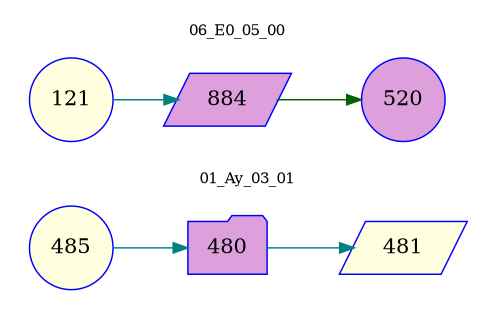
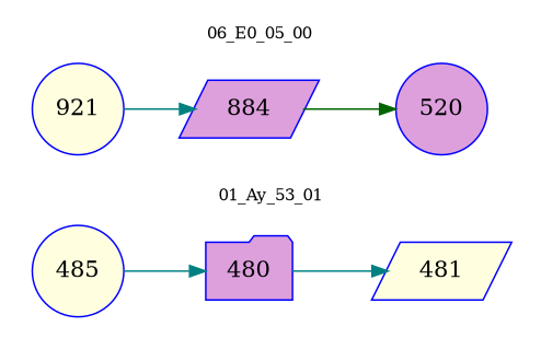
  digraph {
    rankdir=LR
    node [color=blue fillcolor=lightyellow shape=circle style=filled]
    edge [color=teal]
    n1 [label=485]
    n2 [fillcolor=plum label=480 shape=folder]
    n3 [label=481 shape=parallelogram]
-   n4 [label=121]
+   n4 [label=921]
    n5 [fillcolor=plum label=884 shape=parallelogram]
    n6 [fillcolor=plum label=520]
    subgraph cluster_1 {
      color=white
      fontsize=10
-     label="01_Ay_03_01"
+     label="01_Ay_53_01"
      n1
      n2
      n3
    }
    subgraph cluster_2 {
      color=white
      fontsize=10
      label="06_E0_05_00"
      n4
      n5
      n6
    }
    n1 -> n2
    n2 -> n3
    n4 -> n5
    n5 -> n6 [color=darkgreen]
  }
